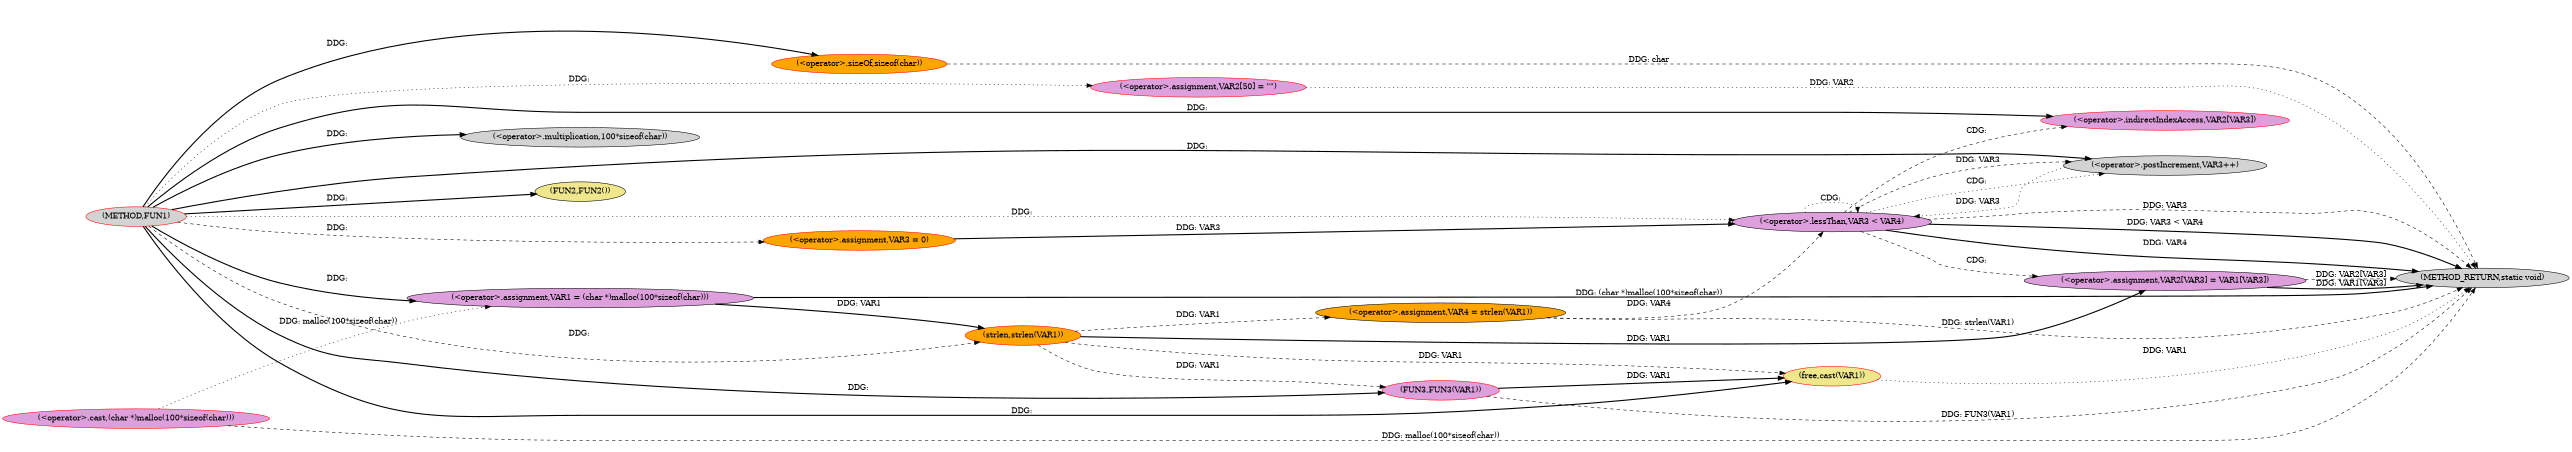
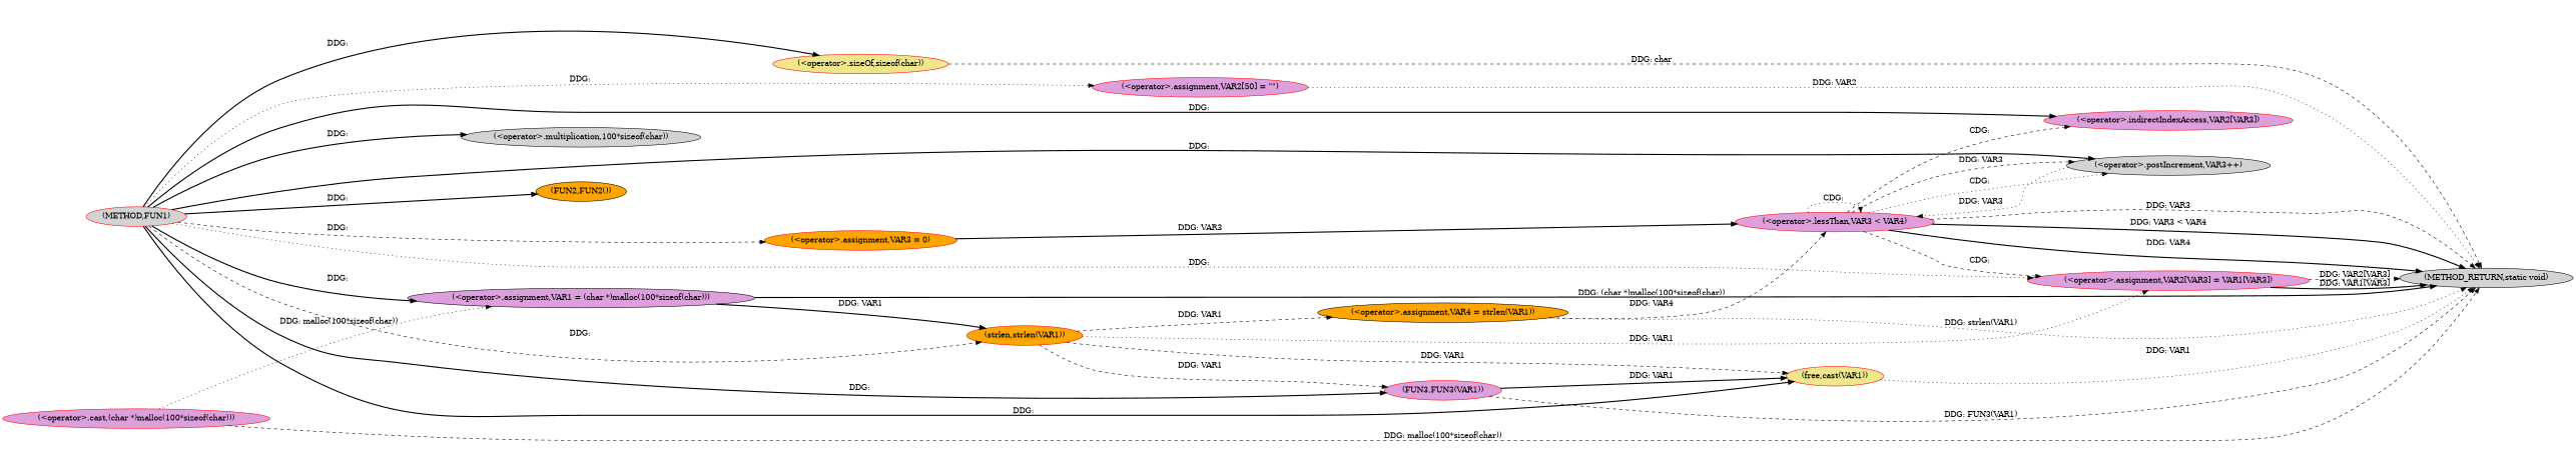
  digraph {
    rankdir=LR
    node [color=red fillcolor=plum style=filled]
    edge [style=bold]
    n1 [fillcolor=lightgrey label="(METHOD,FUN1)"]
    n2 [color=black label="(<operator>.assignment,VAR1 = (char *)malloc(100*sizeof(char)))"]
    n3 [color=black fillcolor=lightgrey label="(<operator>.multiplication,100*sizeof(char))"]
-   n4 [fillcolor=orange label="(<operator>.sizeOf,sizeof(char))"]
-   n5 [color=black fillcolor=khaki label="(FUN2,FUN2())"]
+   n4 [fillcolor=khaki label="(<operator>.sizeOf,sizeof(char))"]
+   n5 [color=black fillcolor=orange label="(FUN2,FUN2())"]
    n6 [label="(<operator>.assignment,VAR2[50] = \"\")"]
    n7 [fillcolor=orange label="(strlen,strlen(VAR1))"]
    n8 [fillcolor=orange label="(<operator>.assignment,VAR3 = 0)"]
-   n9 [color=black label="(<operator>.lessThan,VAR3 < VAR4)"]
+   n9 [label="(<operator>.lessThan,VAR3 < VAR4)"]
    n10 [color=black fillcolor=lightgrey label="(<operator>.postIncrement,VAR3++)"]
    n11 [label="(FUN3,FUN3(VAR1))"]
    n12 [fillcolor=khaki label="(free,cast(VAR1))"]
    n13 [label="(<operator>.indirectIndexAccess,VAR2[VAR3])"]
    n14 [color=black fillcolor=lightgrey label="(METHOD_RETURN,static void)"]
    n15 [color=black fillcolor=orange label="(<operator>.assignment,VAR4 = strlen(VAR1))"]
-   n16 [color=black label="(<operator>.assignment,VAR2[VAR3] = VAR1[VAR3])"]
+   n16 [label="(<operator>.assignment,VAR2[VAR3] = VAR1[VAR3])"]
    n17 [label="(<operator>.cast,(char *)malloc(100*sizeof(char)))"]
    n1 -> n2 [label="DDG: "]
    n1 -> n3 [label="DDG: "]
    n1 -> n4 [label="DDG: "]
    n1 -> n5 [label="DDG: "]
    n1 -> n6 [label="DDG: " style=dotted]
    n1 -> n7 [label="DDG: " style=dashed]
    n1 -> n8 [label="DDG: " style=dashed]
-   n1 -> n9 [label="DDG: " style=dotted]
+   n1 -> n16 [label="DDG: " style=dotted]
    n1 -> n10 [label="DDG: "]
    n1 -> n11 [label="DDG: "]
    n1 -> n12 [label="DDG: "]
    n1 -> n13 [label="DDG: "]
    n2 -> n7 [label="DDG: VAR1"]
    n2 -> n14 [label="DDG: (char *)malloc(100*sizeof(char))"]
    n4 -> n14 [label="DDG: char" style=dashed]
    n6 -> n14 [label="DDG: VAR2" style=dotted]
    n7 -> n11 [label="DDG: VAR1" style=dashed]
    n7 -> n12 [label="DDG: VAR1" style=dashed]
    n7 -> n15 [label="DDG: VAR1" style=dashed]
-   n7 -> n16 [label="DDG: VAR1"]
+   n7 -> n16 [label="DDG: VAR1" style=dotted]
    n8 -> n9 [label="DDG: VAR3"]
    n9 -> n9 [label="CDG: " style=dotted]
    n9 -> n10 [label="DDG: VAR3" style=dashed]
    n9 -> n10 [label="CDG: " style=dotted]
    n9 -> n13 [label="CDG: " style=dashed]
    n9 -> n14 [label="DDG: VAR3" style=dashed]
    n9 -> n14 [label="DDG: VAR3 < VAR4"]
    n9 -> n14 [label="DDG: VAR4"]
    n9 -> n16 [label="CDG: " style=dashed]
    n10 -> n9 [label="DDG: VAR3" style=dotted]
    n11 -> n12 [label="DDG: VAR1"]
    n11 -> n14 [label="DDG: FUN3(VAR1)" style=dashed]
    n12 -> n14 [label="DDG: VAR1" style=dotted]
    n15 -> n9 [label="DDG: VAR4" style=dashed]
-   n15 -> n14 [label="DDG: strlen(VAR1)" style=dashed]
+   n15 -> n14 [label="DDG: strlen(VAR1)" style=dotted]
    n16 -> n14 [label="DDG: VAR1[VAR3]"]
    n16 -> n14 [label="DDG: VAR2[VAR3]" style=dashed]
    n17 -> n2 [label="DDG: malloc(100*sizeof(char))" style=dotted]
    n17 -> n14 [label="DDG: malloc(100*sizeof(char))" style=dashed]
  }
